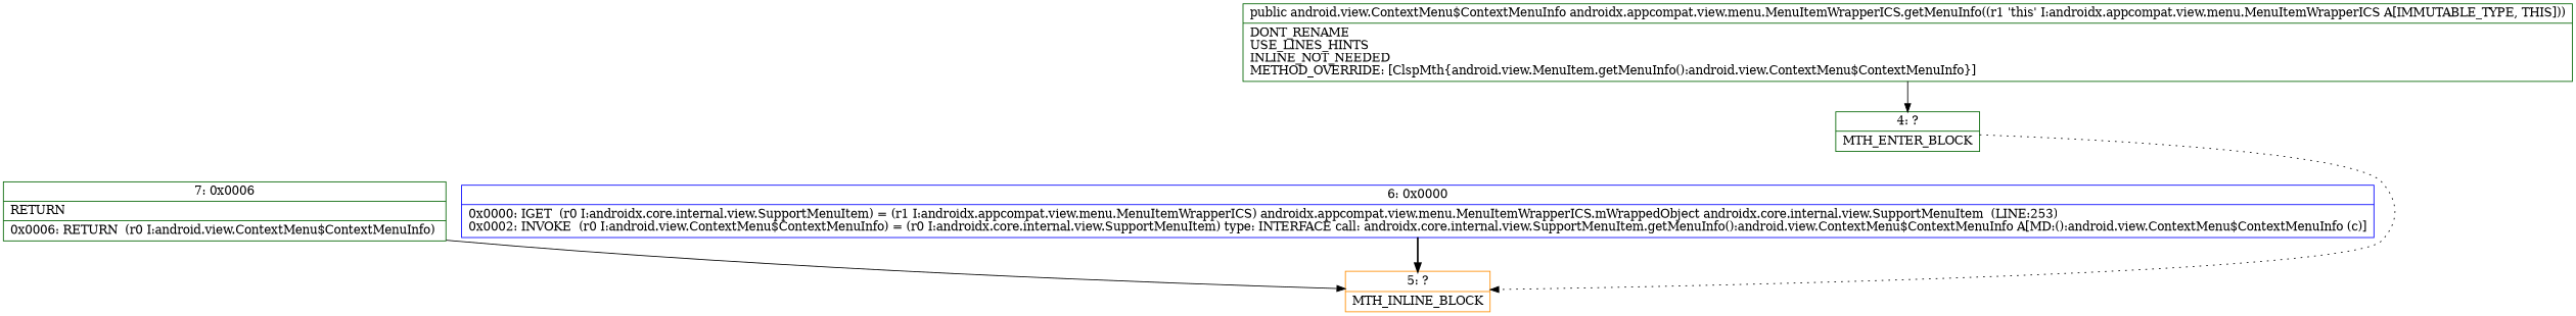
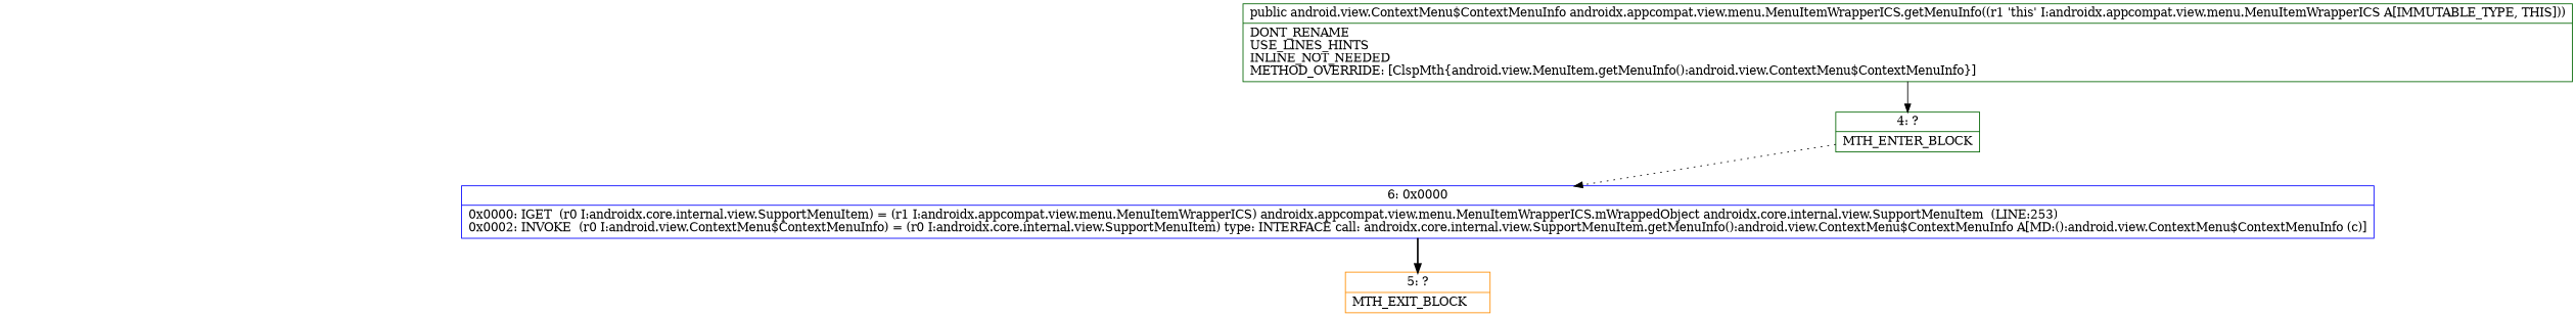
  digraph {
    node [color=darkgreen shape=record]
    edge [style=solid]
    n1 [label="{4\:\ ?|MTH_ENTER_BLOCK\l}"]
    n2 [color=blue label="{6\:\ 0x0000|0x0000: IGET  (r0 I:androidx.core.internal.view.SupportMenuItem) = (r1 I:androidx.appcompat.view.menu.MenuItemWrapperICS) androidx.appcompat.view.menu.MenuItemWrapperICS.mWrappedObject androidx.core.internal.view.SupportMenuItem  (LINE:253)\l0x0002: INVOKE  (r0 I:android.view.ContextMenu$ContextMenuInfo) = (r0 I:androidx.core.internal.view.SupportMenuItem) type: INTERFACE call: androidx.core.internal.view.SupportMenuItem.getMenuInfo():android.view.ContextMenu$ContextMenuInfo A[MD:():android.view.ContextMenu$ContextMenuInfo (c)]\l}"]
-   n3 [color=darkorange label="{5\:\ ?|MTH_INLINE_BLOCK\l}"]
-   n4 [label="{7\:\ 0x0006|RETURN\l|0x0006: RETURN  (r0 I:android.view.ContextMenu$ContextMenuInfo) \l}"]
+   n3 [color=darkorange label="{5\:\ ?|MTH_EXIT_BLOCK\l}"]
    n5 [label="{public android.view.ContextMenu$ContextMenuInfo androidx.appcompat.view.menu.MenuItemWrapperICS.getMenuInfo((r1 'this' I:androidx.appcompat.view.menu.MenuItemWrapperICS A[IMMUTABLE_TYPE, THIS]))  | DONT_RENAME\lUSE_LINES_HINTS\lINLINE_NOT_NEEDED\lMETHOD_OVERRIDE: [ClspMth\{android.view.MenuItem.getMenuInfo():android.view.ContextMenu$ContextMenuInfo\}]\l}"]
-   n1 -> n3 [style=dotted]
+   n1 -> n2 [style=dotted]
    n2 -> n3 [style=bold]
-   n4 -> n3
    n5 -> n1
  }
